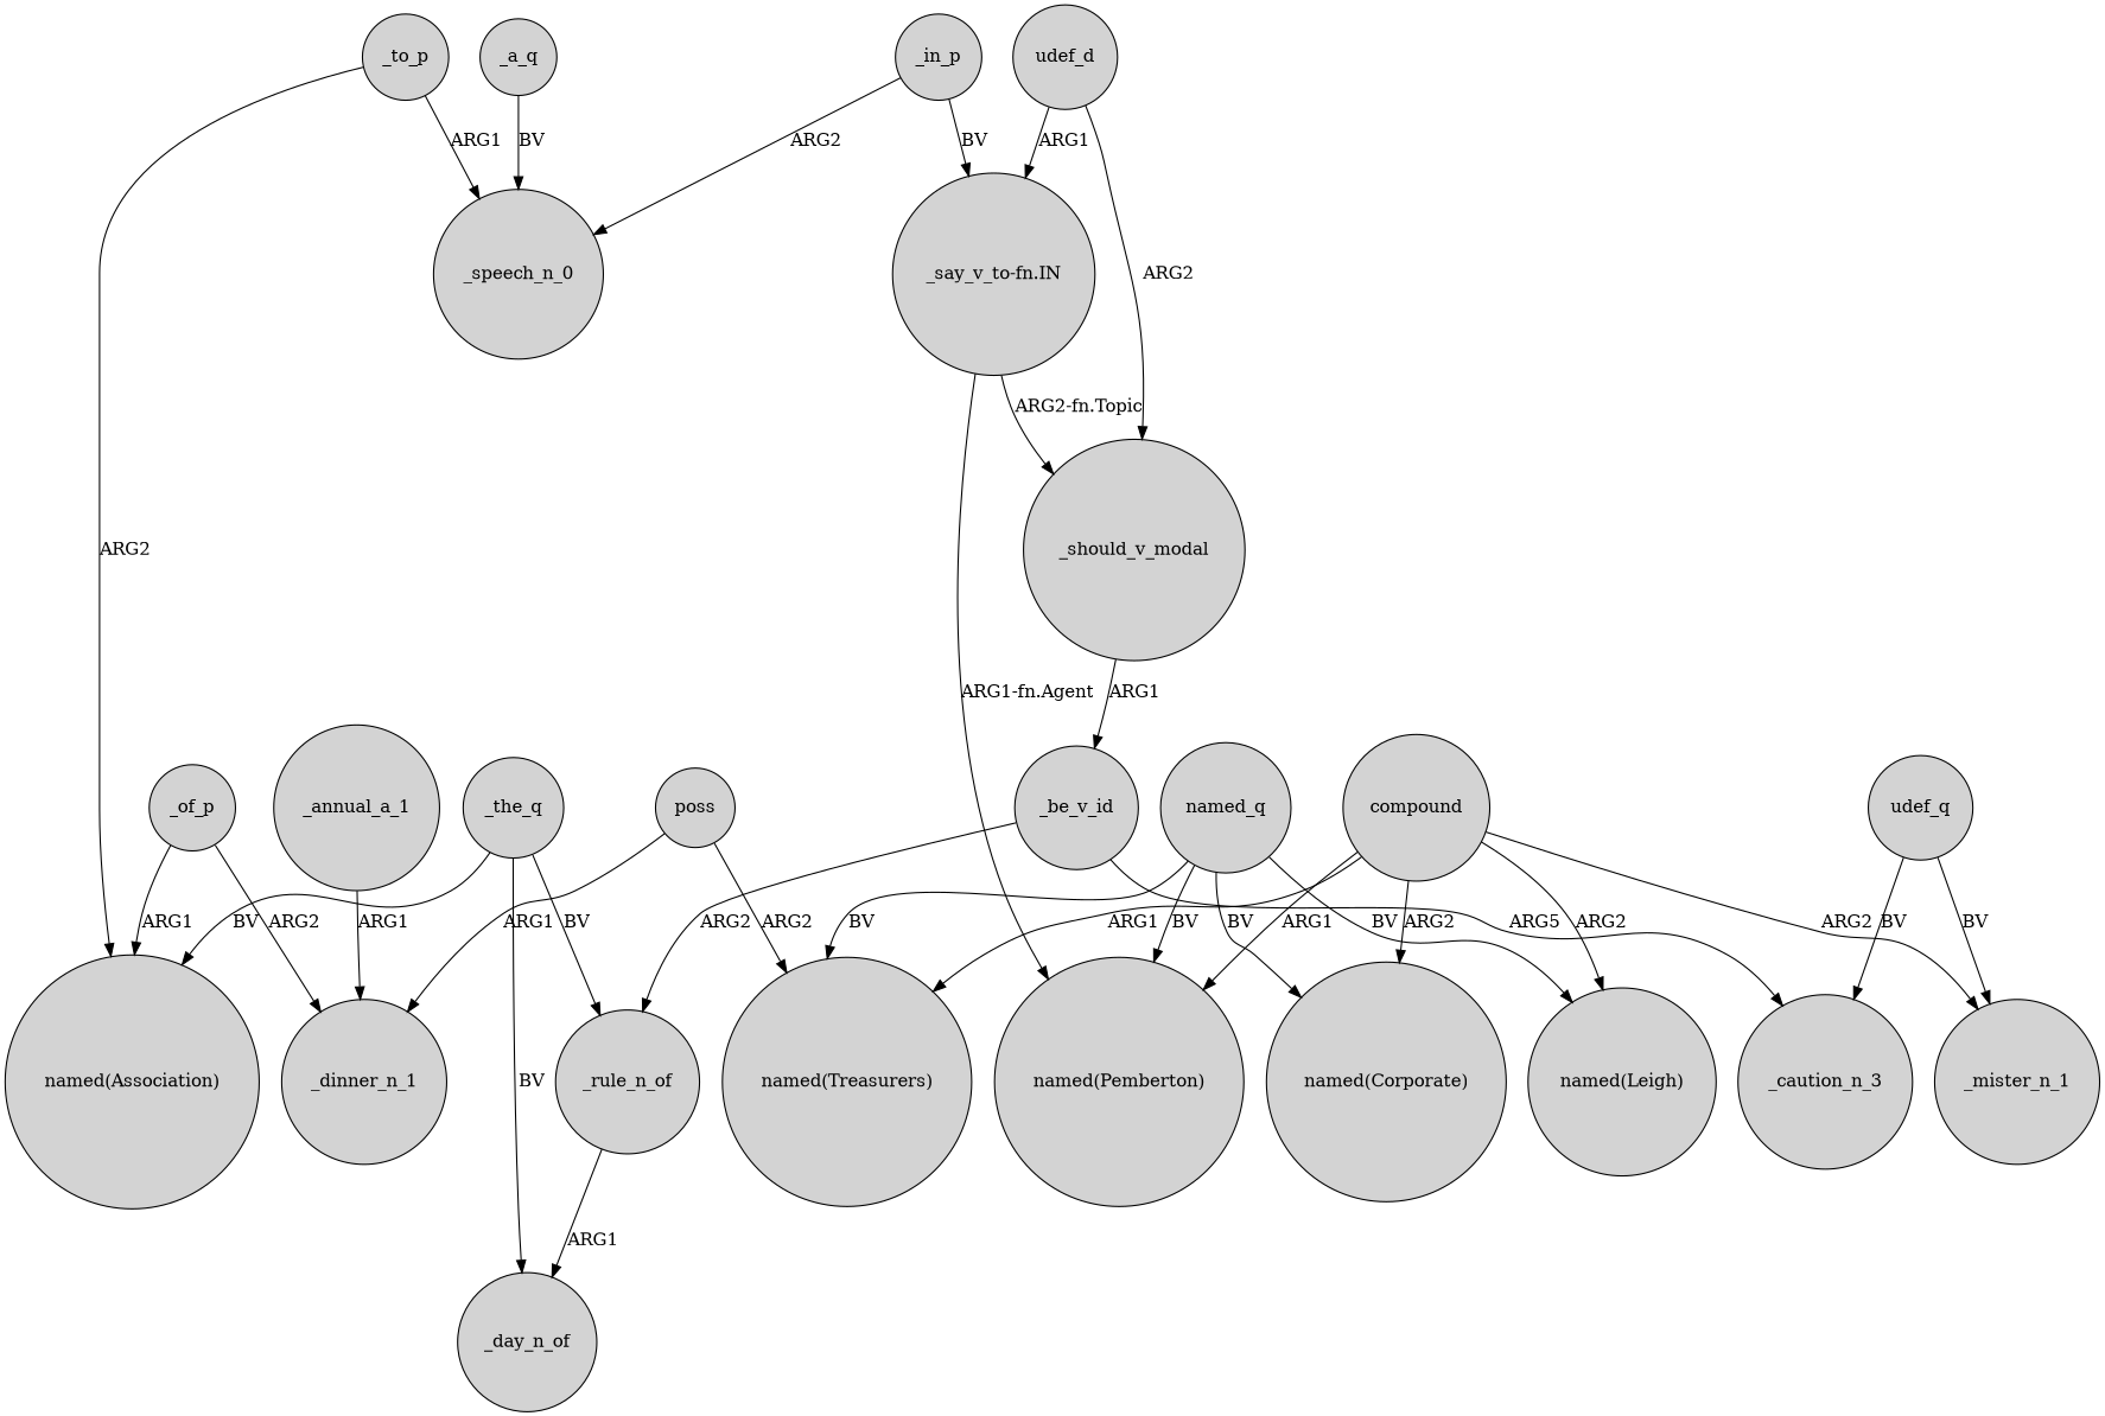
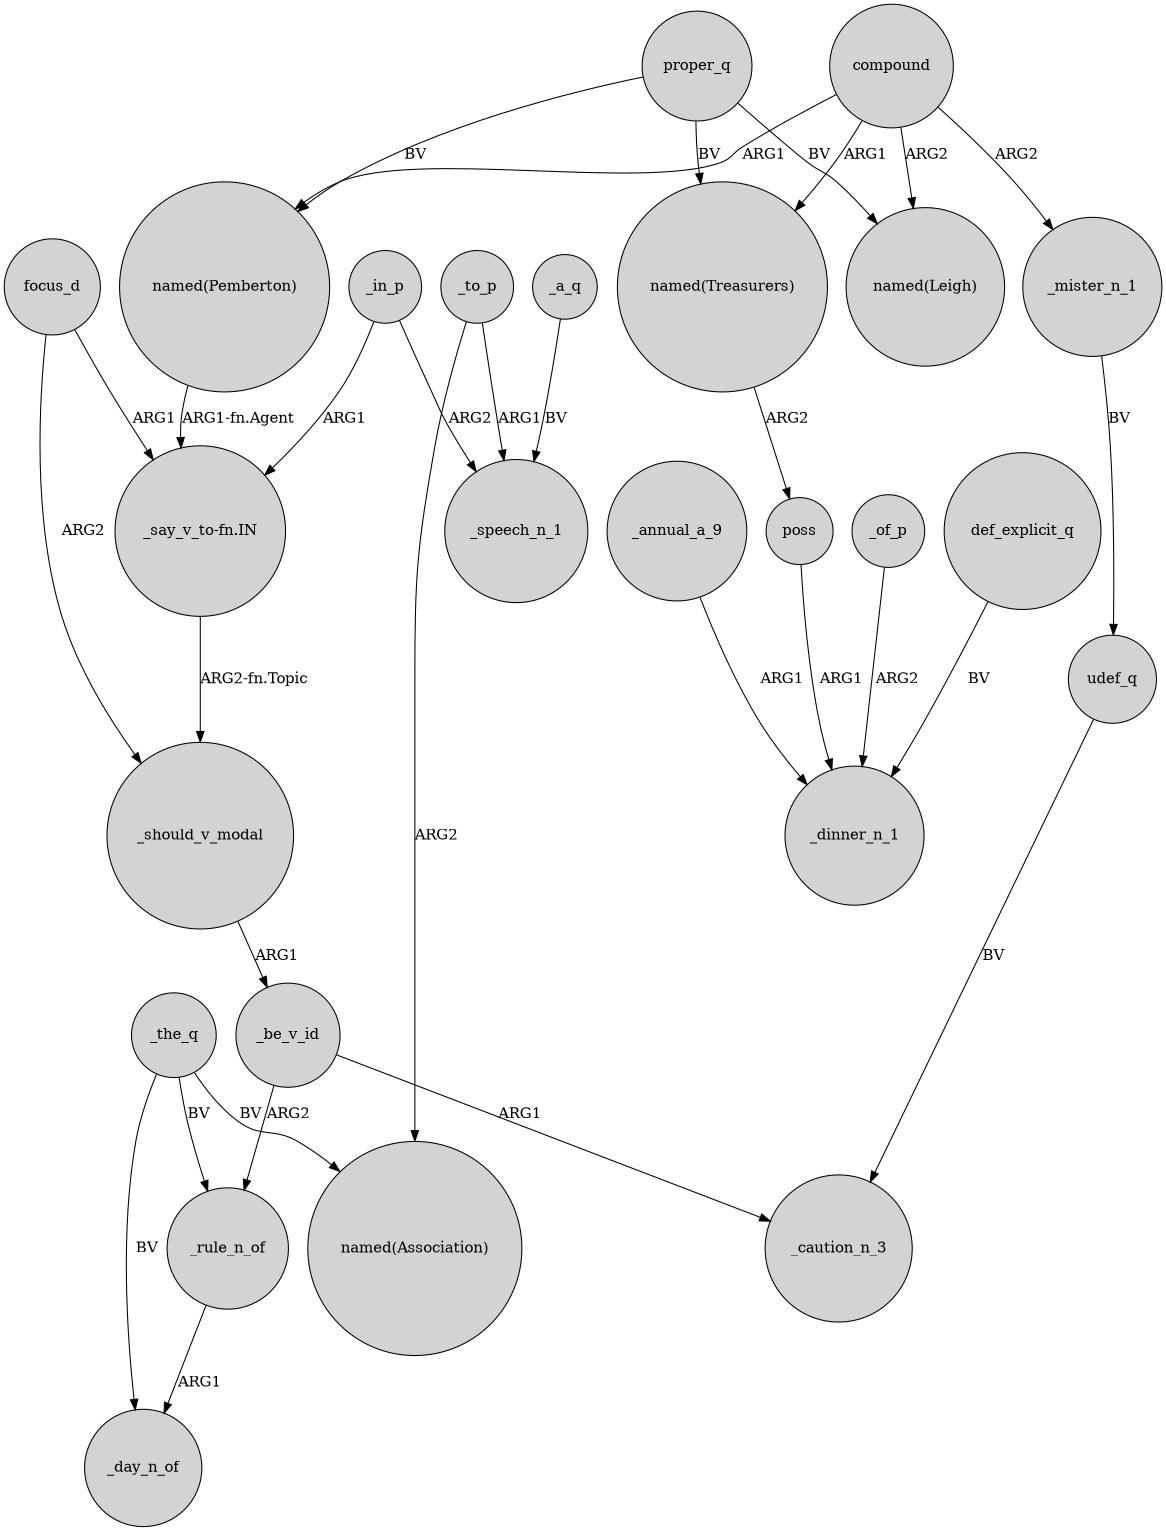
  digraph {
    fontname="DejaVu Serif"
    node [fontname="DejaVu Serif" shape=circle style=filled]
    edge [fontname="DejaVu Serif"]
    _to_p
    "named(Association)"
-   _speech_n_1 [label=_speech_n_0]
-   proper_q [label=named_q]
+   _speech_n_1
+   proper_q
    "named(Treasurers)"
    "named(Pemberton)"
-   "named(Corporate)"
    "named(Leigh)"
    _in_p
    "_say_v_to-fn.IN"
    _should_v_modal
    _be_v_id
    compound
    _mister_n_1
    _rule_n_of
    n16 [label=_caution_n_3]
    _day_n_of
    poss
    _dinner_n_1
-   focus_d [label=udef_d]
+   focus_d
    udef_q
    _of_p
+   def_explicit_q
    _the_q
-   _annual_a_1
+   _annual_a_1 [label=_annual_a_9]
    _a_q
    _to_p -> "named(Association)" [label=ARG2]
    _to_p -> _speech_n_1 [label=ARG1]
    proper_q -> "named(Treasurers)" [label=BV]
    proper_q -> "named(Pemberton)" [label=BV]
-   proper_q -> "named(Corporate)" [label=BV]
    proper_q -> "named(Leigh)" [label=BV]
    _in_p -> _speech_n_1 [label=ARG2]
-   _in_p -> "_say_v_to-fn.IN" [label=BV]
-   "_say_v_to-fn.IN" -> "named(Pemberton)" [label="ARG1-fn.Agent"]
+   _in_p -> "_say_v_to-fn.IN" [label=ARG1]
+   "named(Pemberton)" -> "_say_v_to-fn.IN" [label="ARG1-fn.Agent"]
    "_say_v_to-fn.IN" -> _should_v_modal [label="ARG2-fn.Topic"]
    _should_v_modal -> _be_v_id [label=ARG1]
    _be_v_id -> _rule_n_of [label=ARG2]
-   _be_v_id -> n16 [label=ARG5]
+   _be_v_id -> n16 [label=ARG1]
    compound -> "named(Treasurers)" [label=ARG1]
    compound -> "named(Pemberton)" [label=ARG1]
-   compound -> "named(Corporate)" [label=ARG2]
    compound -> "named(Leigh)" [label=ARG2]
    compound -> _mister_n_1 [label=ARG2]
    _rule_n_of -> _day_n_of [label=ARG1]
-   poss -> "named(Treasurers)" [label=ARG2]
+   "named(Treasurers)" -> poss [label=ARG2]
    poss -> _dinner_n_1 [label=ARG1]
    focus_d -> "_say_v_to-fn.IN" [label=ARG1]
    focus_d -> _should_v_modal [label=ARG2]
-   udef_q -> _mister_n_1 [label=BV]
+   _mister_n_1 -> udef_q [label=BV]
    udef_q -> n16 [label=BV]
-   _of_p -> "named(Association)" [label=ARG1]
    _of_p -> _dinner_n_1 [label=ARG2]
+   def_explicit_q -> _dinner_n_1 [label=BV]
    _the_q -> "named(Association)" [label=BV]
    _the_q -> _rule_n_of [label=BV]
    _the_q -> _day_n_of [label=BV]
    _annual_a_1 -> _dinner_n_1 [label=ARG1]
    _a_q -> _speech_n_1 [label=BV]
  }
